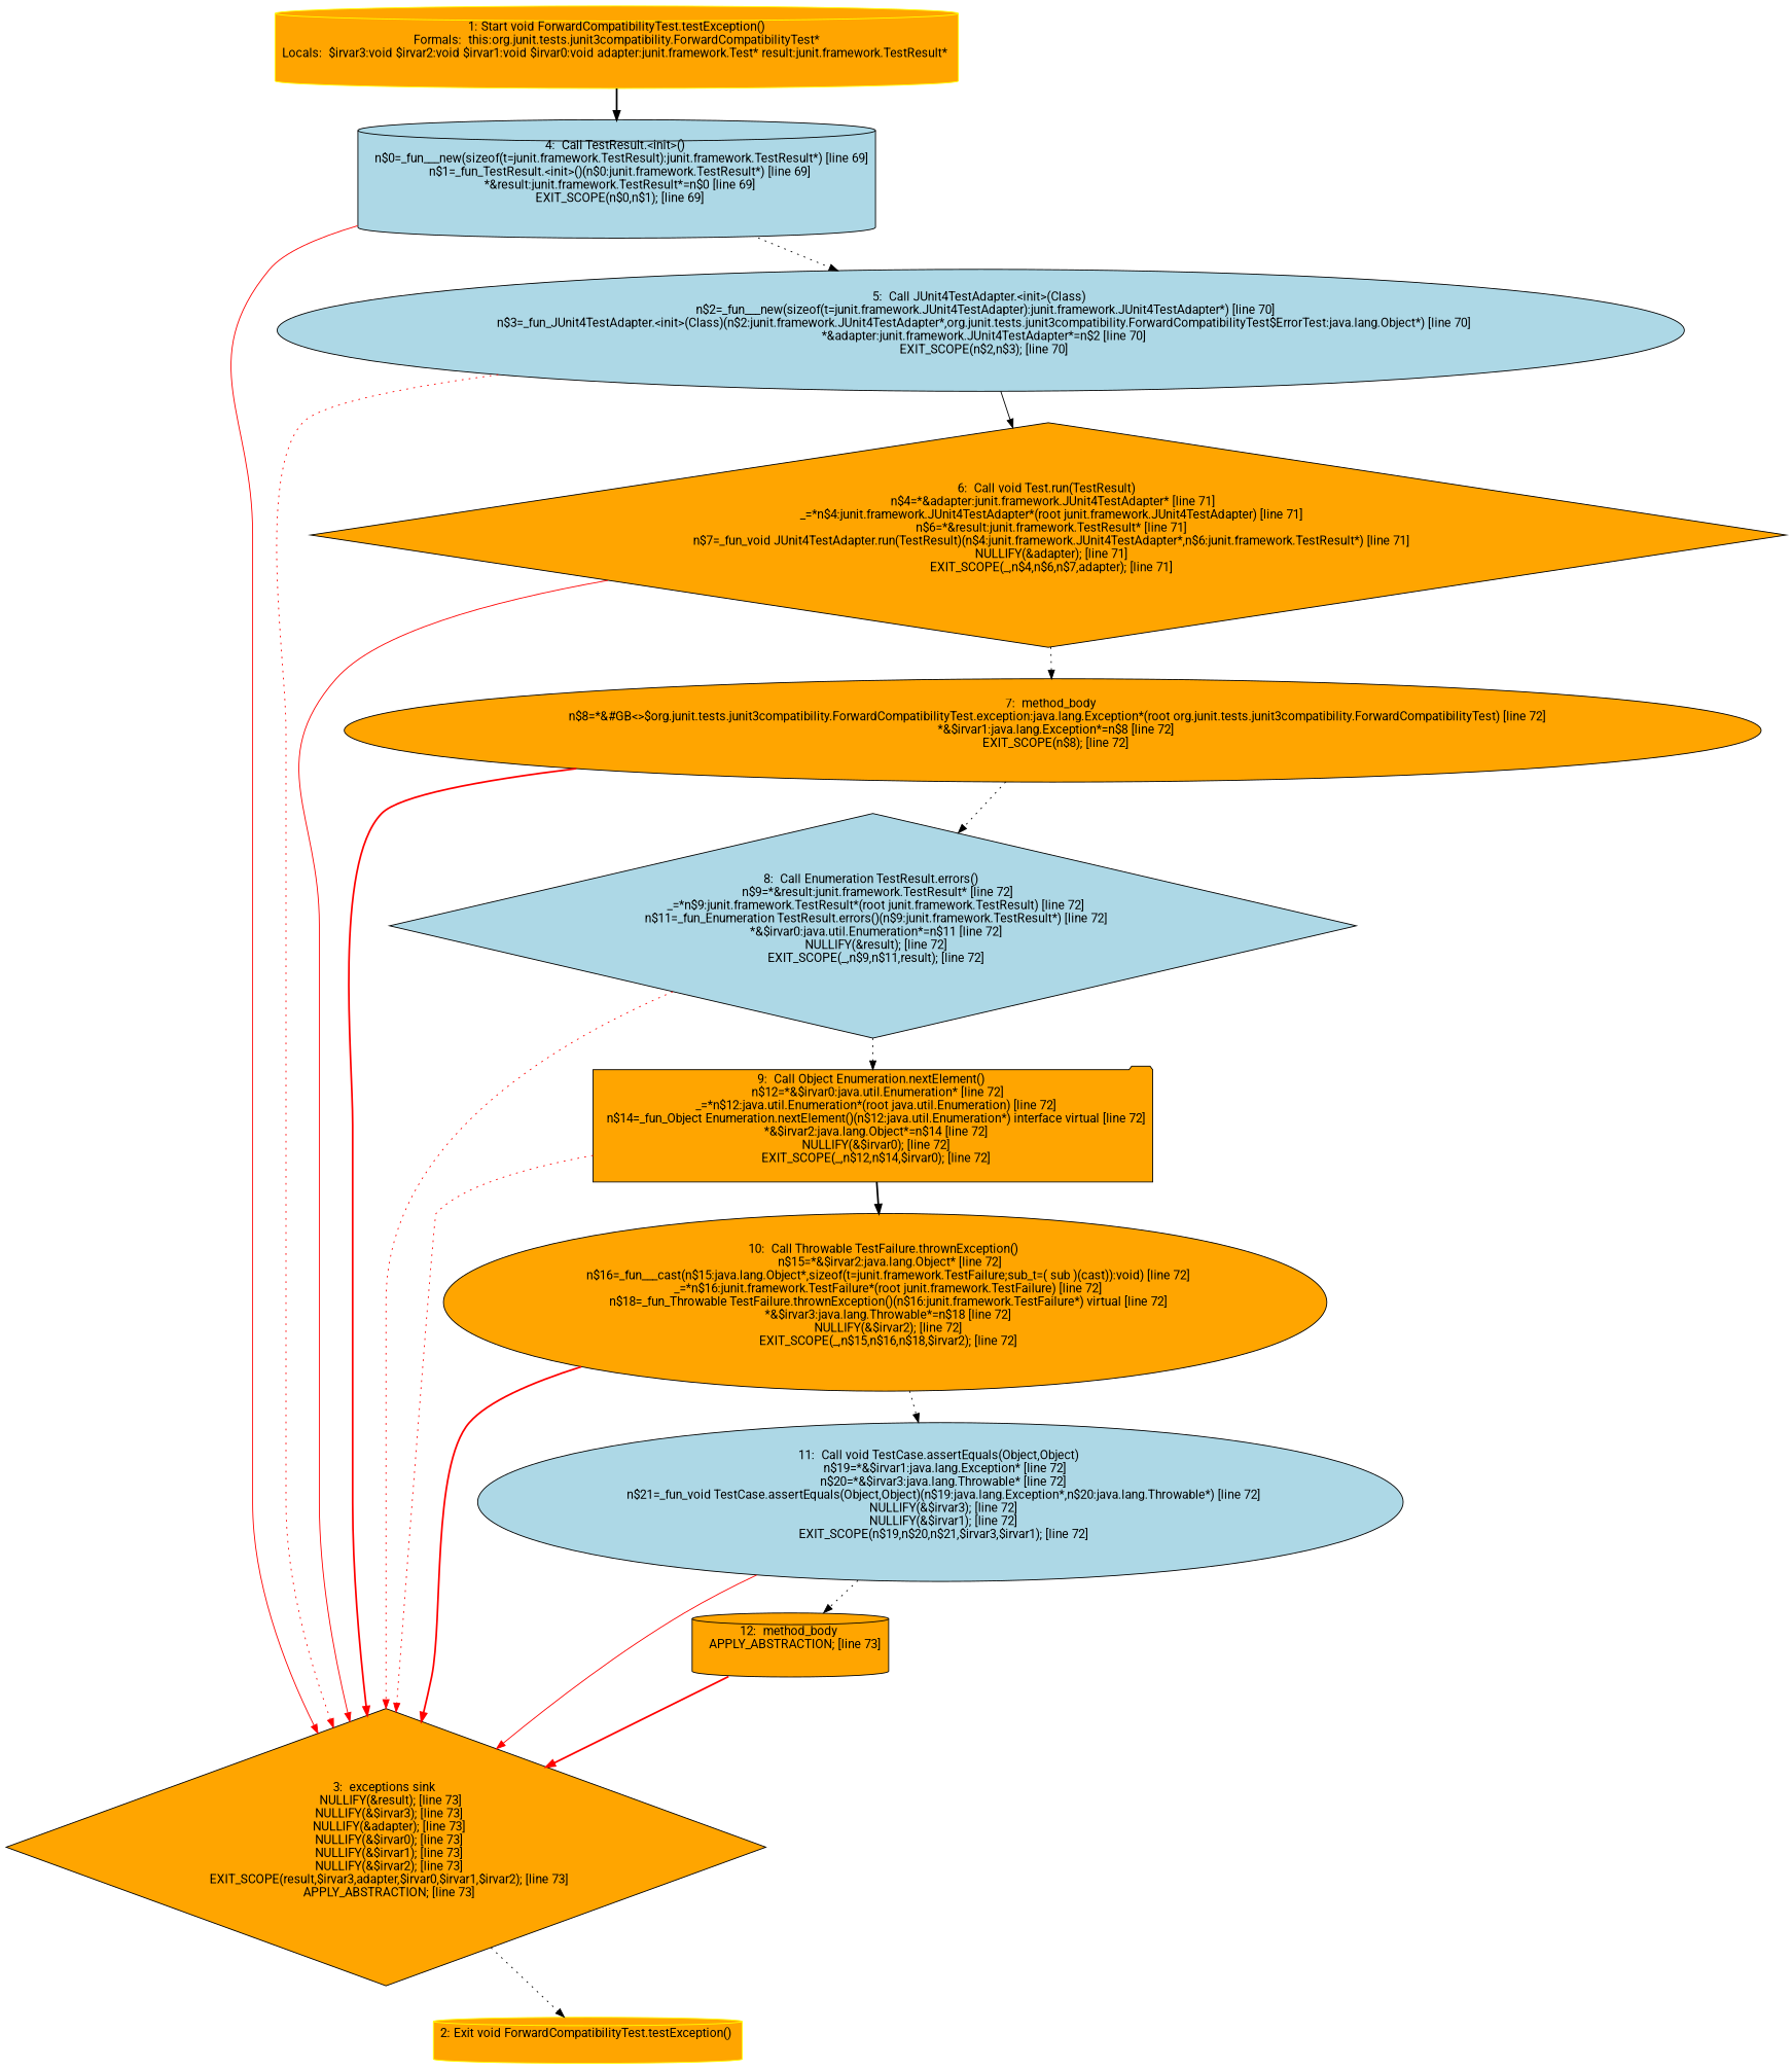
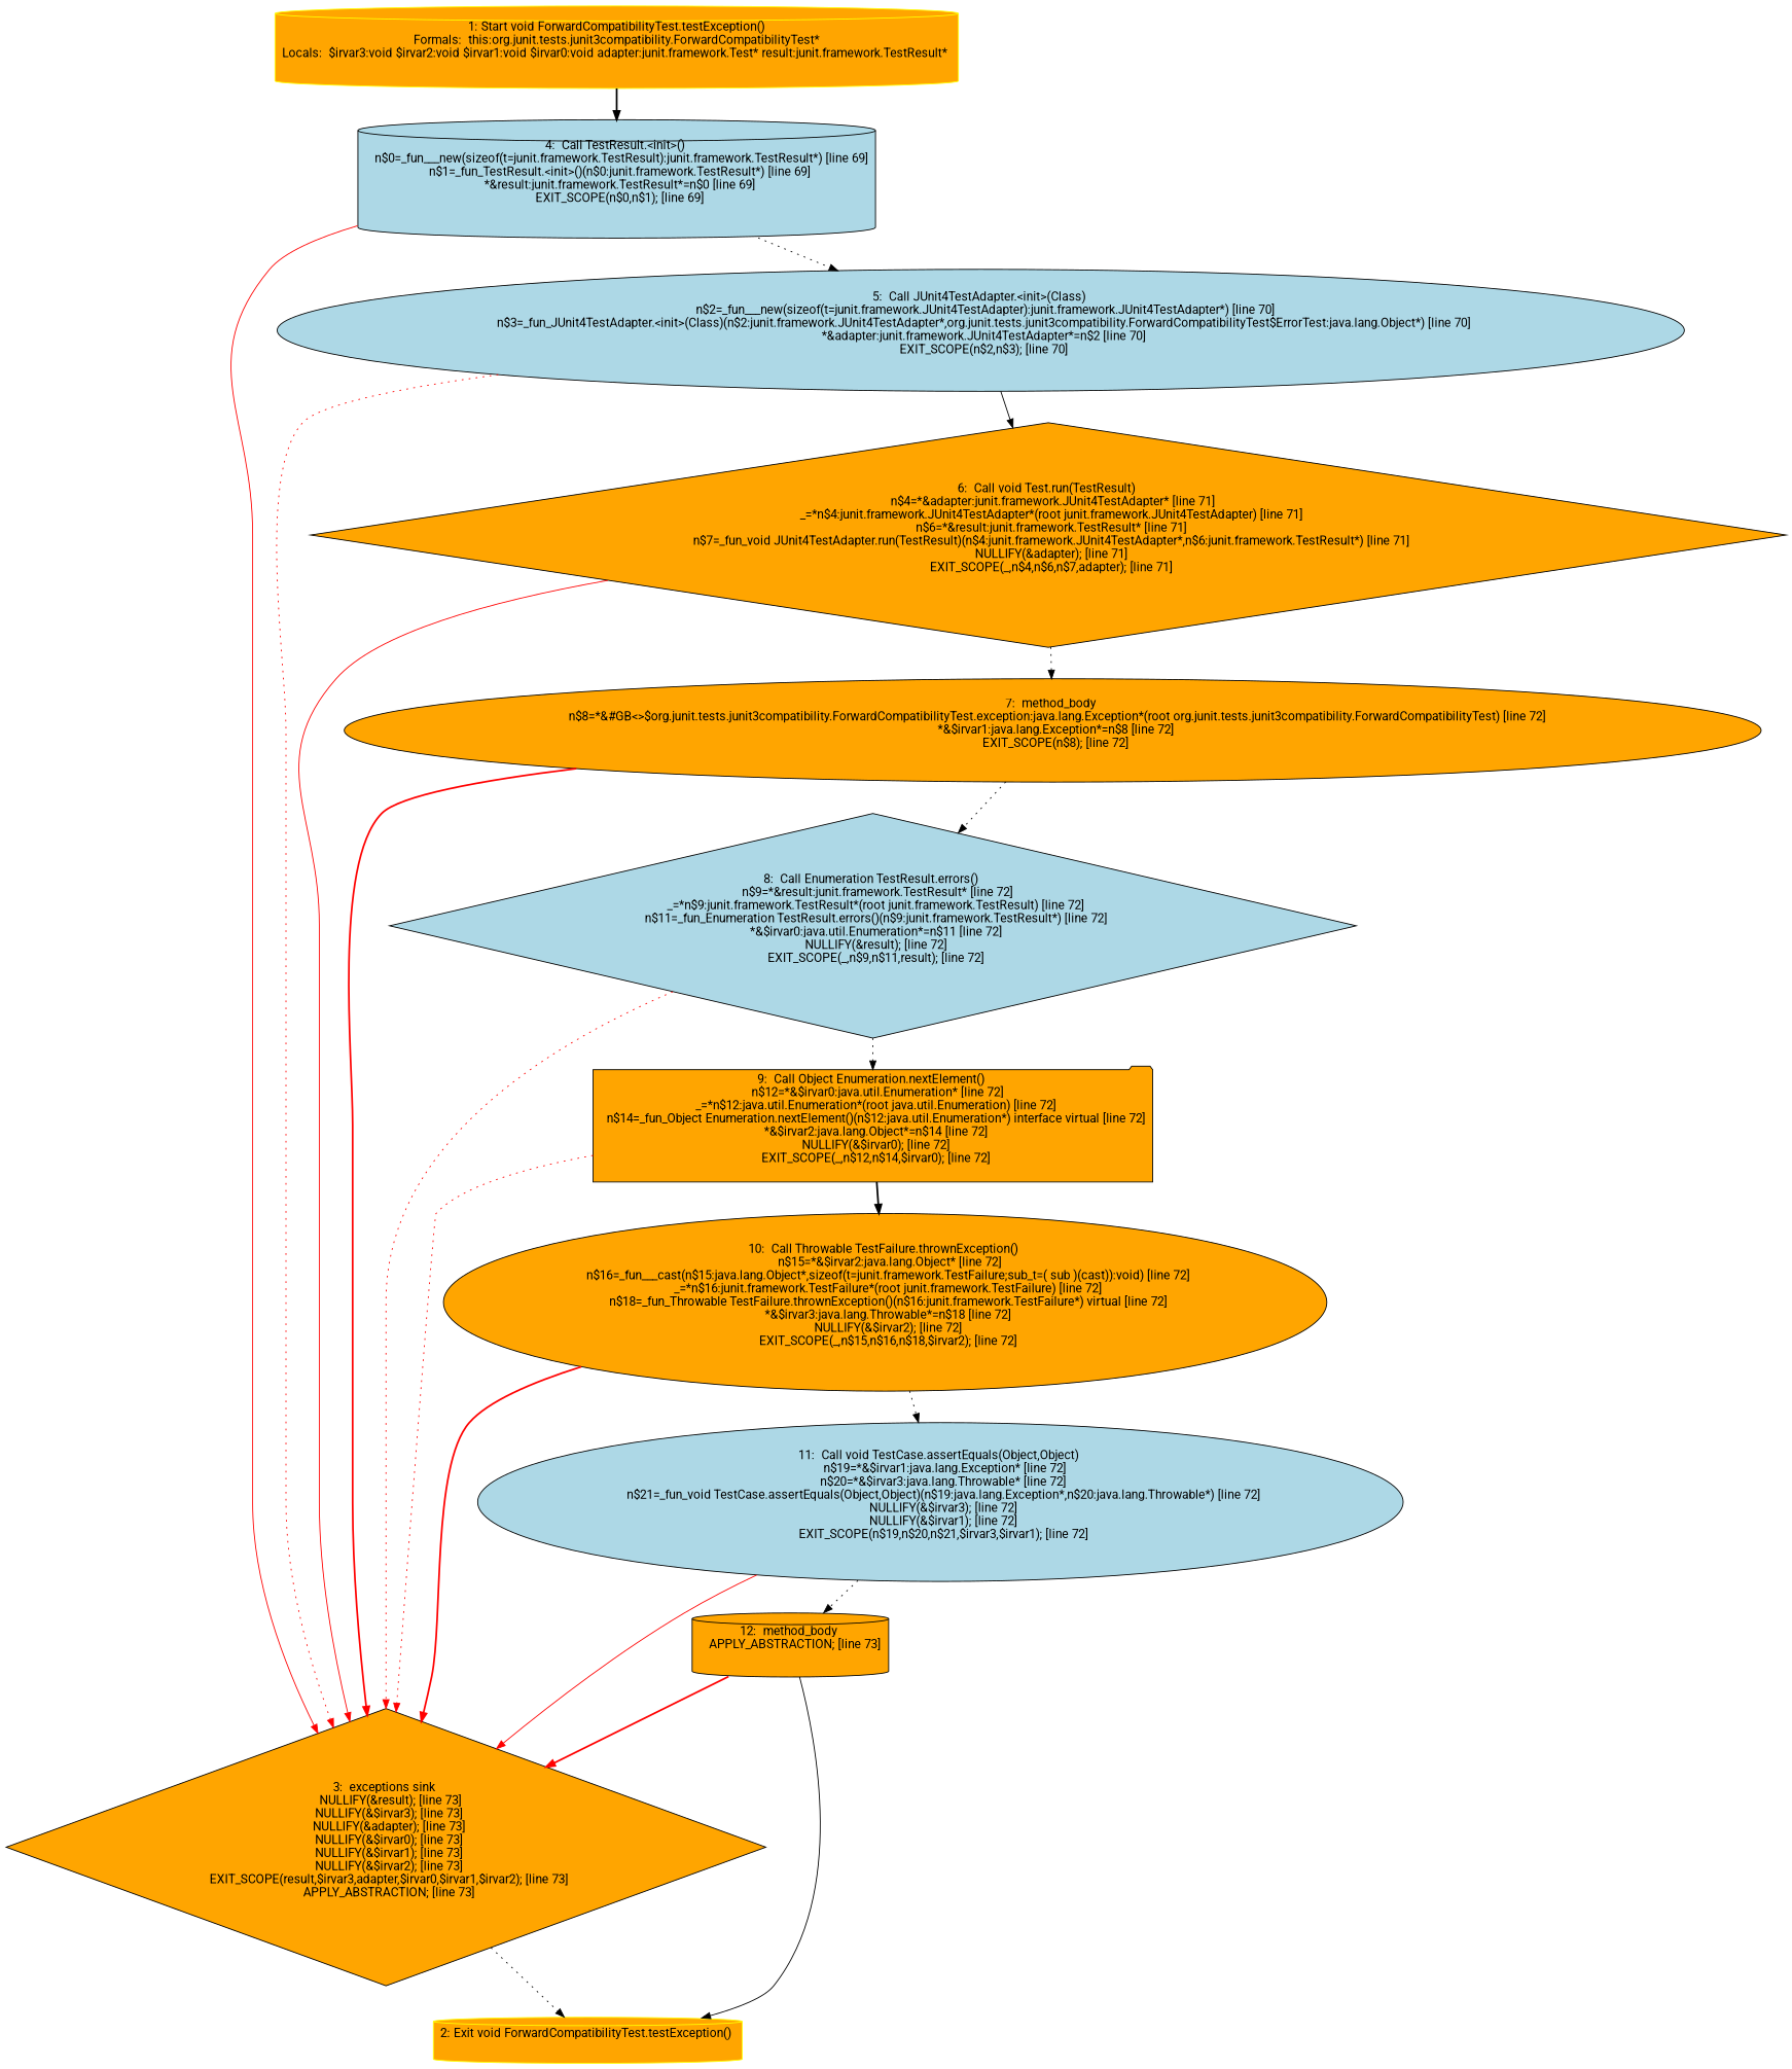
  digraph {
    fontname=Roboto
    node [style=filled fillcolor=orange shape=cylinder fontname=Roboto]
    edge [style=dotted fontname=Roboto]
    n1 [color=yellow label="1: Start void ForwardCompatibilityTest.testException()\nFormals:  this:org.junit.tests.junit3compatibility.ForwardCompatibilityTest*\nLocals:  $irvar3:void $irvar2:void $irvar1:void $irvar0:void adapter:junit.framework.Test* result:junit.framework.TestResult* \n  "]
    n2 [label="4:  Call TestResult.<init>() \n   n$0=_fun___new(sizeof(t=junit.framework.TestResult):junit.framework.TestResult*) [line 69]\n  n$1=_fun_TestResult.<init>()(n$0:junit.framework.TestResult*) [line 69]\n  *&result:junit.framework.TestResult*=n$0 [line 69]\n  EXIT_SCOPE(n$0,n$1); [line 69]\n " fillcolor=lightblue]
    n3 [label="3:  exceptions sink \n   NULLIFY(&result); [line 73]\n  NULLIFY(&$irvar3); [line 73]\n  NULLIFY(&adapter); [line 73]\n  NULLIFY(&$irvar0); [line 73]\n  NULLIFY(&$irvar1); [line 73]\n  NULLIFY(&$irvar2); [line 73]\n  EXIT_SCOPE(result,$irvar3,adapter,$irvar0,$irvar1,$irvar2); [line 73]\n  APPLY_ABSTRACTION; [line 73]\n " shape=diamond]
    n4 [label="5:  Call JUnit4TestAdapter.<init>(Class) \n   n$2=_fun___new(sizeof(t=junit.framework.JUnit4TestAdapter):junit.framework.JUnit4TestAdapter*) [line 70]\n  n$3=_fun_JUnit4TestAdapter.<init>(Class)(n$2:junit.framework.JUnit4TestAdapter*,org.junit.tests.junit3compatibility.ForwardCompatibilityTest$ErrorTest:java.lang.Object*) [line 70]\n  *&adapter:junit.framework.JUnit4TestAdapter*=n$2 [line 70]\n  EXIT_SCOPE(n$2,n$3); [line 70]\n " shape=ellipse fillcolor=lightblue]
    n5 [color=yellow label="2: Exit void ForwardCompatibilityTest.testException() \n  "]
    n6 [label="6:  Call void Test.run(TestResult) \n   n$4=*&adapter:junit.framework.JUnit4TestAdapter* [line 71]\n  _=*n$4:junit.framework.JUnit4TestAdapter*(root junit.framework.JUnit4TestAdapter) [line 71]\n  n$6=*&result:junit.framework.TestResult* [line 71]\n  n$7=_fun_void JUnit4TestAdapter.run(TestResult)(n$4:junit.framework.JUnit4TestAdapter*,n$6:junit.framework.TestResult*) [line 71]\n  NULLIFY(&adapter); [line 71]\n  EXIT_SCOPE(_,n$4,n$6,n$7,adapter); [line 71]\n " shape=diamond]
    n7 [label="7:  method_body \n   n$8=*&#GB<>$org.junit.tests.junit3compatibility.ForwardCompatibilityTest.exception:java.lang.Exception*(root org.junit.tests.junit3compatibility.ForwardCompatibilityTest) [line 72]\n  *&$irvar1:java.lang.Exception*=n$8 [line 72]\n  EXIT_SCOPE(n$8); [line 72]\n " shape=ellipse]
    n8 [label="8:  Call Enumeration TestResult.errors() \n   n$9=*&result:junit.framework.TestResult* [line 72]\n  _=*n$9:junit.framework.TestResult*(root junit.framework.TestResult) [line 72]\n  n$11=_fun_Enumeration TestResult.errors()(n$9:junit.framework.TestResult*) [line 72]\n  *&$irvar0:java.util.Enumeration*=n$11 [line 72]\n  NULLIFY(&result); [line 72]\n  EXIT_SCOPE(_,n$9,n$11,result); [line 72]\n " shape=diamond fillcolor=lightblue]
    n9 [label="9:  Call Object Enumeration.nextElement() \n   n$12=*&$irvar0:java.util.Enumeration* [line 72]\n  _=*n$12:java.util.Enumeration*(root java.util.Enumeration) [line 72]\n  n$14=_fun_Object Enumeration.nextElement()(n$12:java.util.Enumeration*) interface virtual [line 72]\n  *&$irvar2:java.lang.Object*=n$14 [line 72]\n  NULLIFY(&$irvar0); [line 72]\n  EXIT_SCOPE(_,n$12,n$14,$irvar0); [line 72]\n " shape=folder]
    n10 [label="10:  Call Throwable TestFailure.thrownException() \n   n$15=*&$irvar2:java.lang.Object* [line 72]\n  n$16=_fun___cast(n$15:java.lang.Object*,sizeof(t=junit.framework.TestFailure;sub_t=( sub )(cast)):void) [line 72]\n  _=*n$16:junit.framework.TestFailure*(root junit.framework.TestFailure) [line 72]\n  n$18=_fun_Throwable TestFailure.thrownException()(n$16:junit.framework.TestFailure*) virtual [line 72]\n  *&$irvar3:java.lang.Throwable*=n$18 [line 72]\n  NULLIFY(&$irvar2); [line 72]\n  EXIT_SCOPE(_,n$15,n$16,n$18,$irvar2); [line 72]\n " shape=ellipse]
    n11 [label="11:  Call void TestCase.assertEquals(Object,Object) \n   n$19=*&$irvar1:java.lang.Exception* [line 72]\n  n$20=*&$irvar3:java.lang.Throwable* [line 72]\n  n$21=_fun_void TestCase.assertEquals(Object,Object)(n$19:java.lang.Exception*,n$20:java.lang.Throwable*) [line 72]\n  NULLIFY(&$irvar3); [line 72]\n  NULLIFY(&$irvar1); [line 72]\n  EXIT_SCOPE(n$19,n$20,n$21,$irvar3,$irvar1); [line 72]\n " shape=ellipse fillcolor=lightblue]
    n12 [label="12:  method_body \n   APPLY_ABSTRACTION; [line 73]\n "]
    n1 -> n2 [style=bold]
    n2 -> n3 [color=red style=solid]
    n2 -> n4
    n3 -> n5
    n4 -> n3 [color=red]
    n4 -> n6 [style=solid]
    n6 -> n3 [color=red style=solid]
    n6 -> n7
    n7 -> n3 [color=red style=bold]
    n7 -> n8
    n8 -> n3 [color=red]
    n8 -> n9
    n9 -> n3 [color=red]
    n9 -> n10 [style=bold]
    n10 -> n3 [color=red style=bold]
    n10 -> n11
    n11 -> n3 [color=red style=solid]
    n11 -> n12
    n12 -> n3 [color=red style=bold]
+   n12 -> n5 [style=solid]
  }
